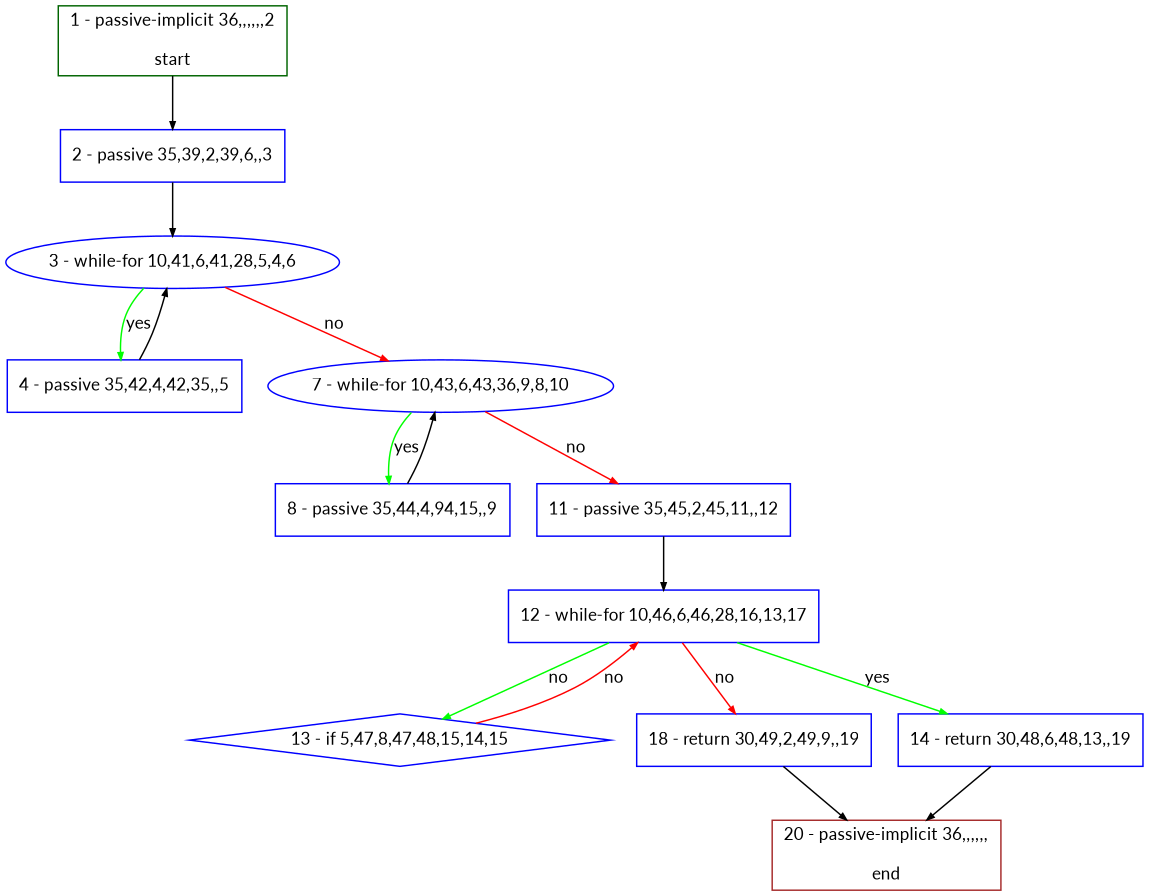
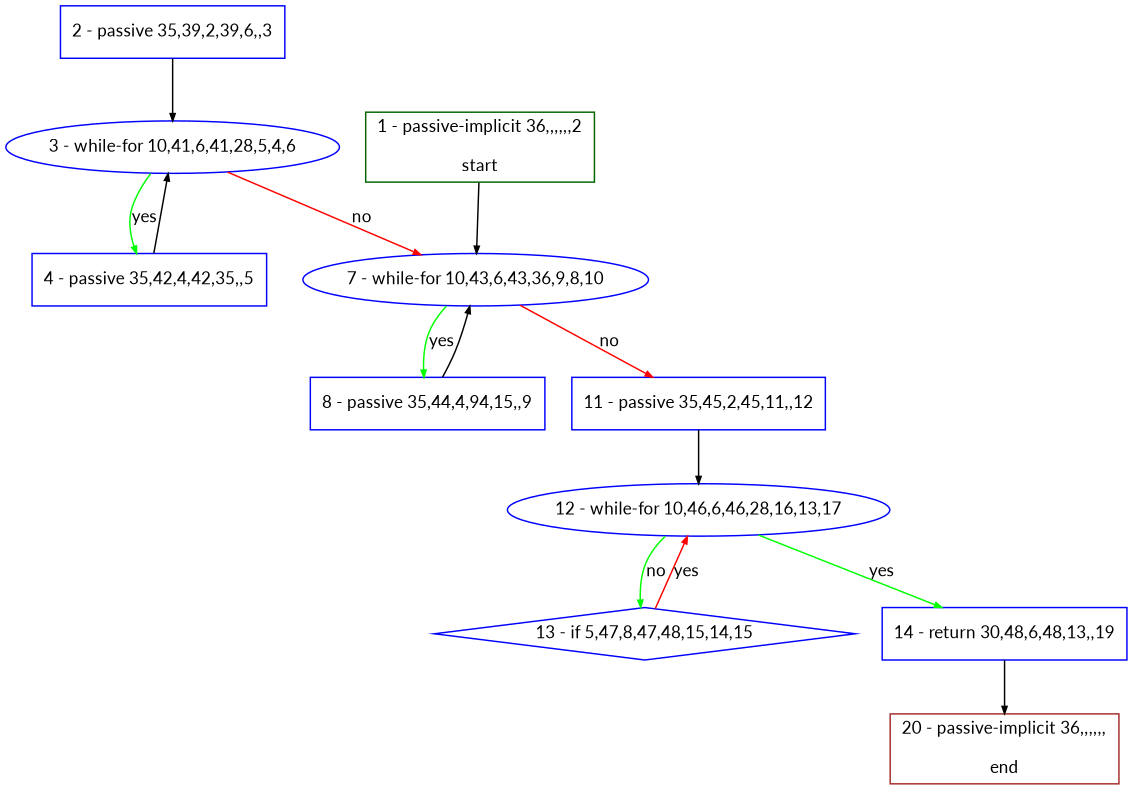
  digraph {
    bgcolor=white
    compound=true
    fillcolor="#FFFFCC"
    fontname=Lato
    fontsize=12
    pack=true
    packmode=clust
    style="rounded,filled"
    node [color="#0000ff" compound=true fillcolor="#ffffff" fixedsize=false fontname=Lato fontsize=12 node_initialized=no shape=box style=filled]
    edge [arrowhead=normal arrowsize=0.5 arrowtail=none color="#000000" compound=true dir=forward fontcolor=black fontname=Lato fontsize=12]
    n1 [label="2 - passive 35,39,2,39,6,,3"]
    n2 [label="3 - while-for 10,41,6,41,28,5,4,6" shape=oval]
    n3 [label="4 - passive 35,42,4,42,35,,5"]
    n4 [label="7 - while-for 10,43,6,43,36,9,8,10" shape=oval]
    n5 [color="#006400" label="1 - passive-implicit 36,,,,,,2\n\nstart"]
    n6 [label="8 - passive 35,44,4,94,15,,9"]
    n7 [label="11 - passive 35,45,2,45,11,,12"]
-   n8 [label="12 - while-for 10,46,6,46,28,16,13,17"]
+   n8 [label="12 - while-for 10,46,6,46,28,16,13,17" shape=oval]
    n9 [label="13 - if 5,47,8,47,48,15,14,15" shape=diamond]
-   n10 [label="18 - return 30,49,2,49,9,,19"]
    n11 [label="14 - return 30,48,6,48,13,,19"]
    n12 [color="#a52a2a" label="20 - passive-implicit 36,,,,,,\n\nend"]
    n1 -> n2
    n2 -> n3 [color="#00ff00" label=yes]
    n2 -> n4 [color="#ff0000" label=no]
    n3 -> n2
    n4 -> n6 [color="#00ff00" label=yes]
    n4 -> n7 [color="#ff0000" label=no]
-   n5 -> n1
+   n5 -> n4
    n6 -> n4
    n7 -> n8
    n8 -> n9 [color="#00ff00" label=no]
-   n8 -> n10 [color="#ff0000" label=no]
    n8 -> n11 [color="#00ff00" label=yes]
-   n9 -> n8 [color="#ff0000" label=no]
-   n10 -> n12
+   n9 -> n8 [color="#ff0000" label=yes]
    n11 -> n12
  }
